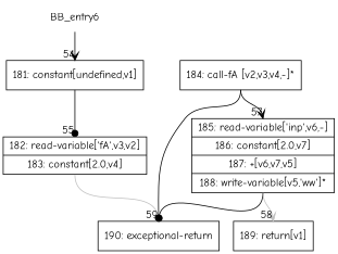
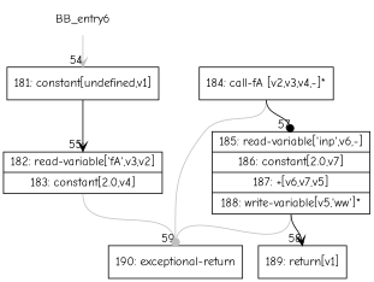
  digraph {
    fontname="Comic Neue"
    rankdir=TD
    node [fontname="Comic Neue" shape=record]
    edge [arrowhead=dot fontname="Comic Neue" headport=n tailport=s]
    BB_entry6 [shape=none]
    n2 [label="{181: constant[undefined,v1]}"]
    n3 [label="{182: read-variable['fA',v3,v2]|183: constant[2.0,v4]}"]
    n4 [label="{190: exceptional-return}"]
    n5 [label="{184: call-fA [v2,v3,v4,-]*}"]
    n6 [label="{185: read-variable['inp',v6,-]|186: constant[2.0,v7]|187: +[v6,v7,v5]|188: write-variable[v5,'ww']*}"]
    n7 [label="{189: return[v1]}"]
-   BB_entry6 -> n2 [arrowhead=vee headlabel="    54"]
-   n2 -> n3 [headlabel="      55"]
+   BB_entry6 -> n2 [arrowhead=vee headlabel="    54" color=gray]
+   n2 -> n3 [arrowhead=vee headlabel="      55"]
    n3 -> n4 [color=gray headlabel="      59"]
-   n5 -> n4 [color=black]
-   n5 -> n6 [arrowhead=vee headlabel="      57"]
-   n6 -> n4 [color=black]
-   n6 -> n7 [arrowhead=vee headlabel="      58" color=gray]
+   n5 -> n4 [color=gray]
+   n5 -> n6 [headlabel="      57"]
+   n6 -> n4 [color=gray]
+   n6 -> n7 [arrowhead=vee headlabel="      58"]
  }
